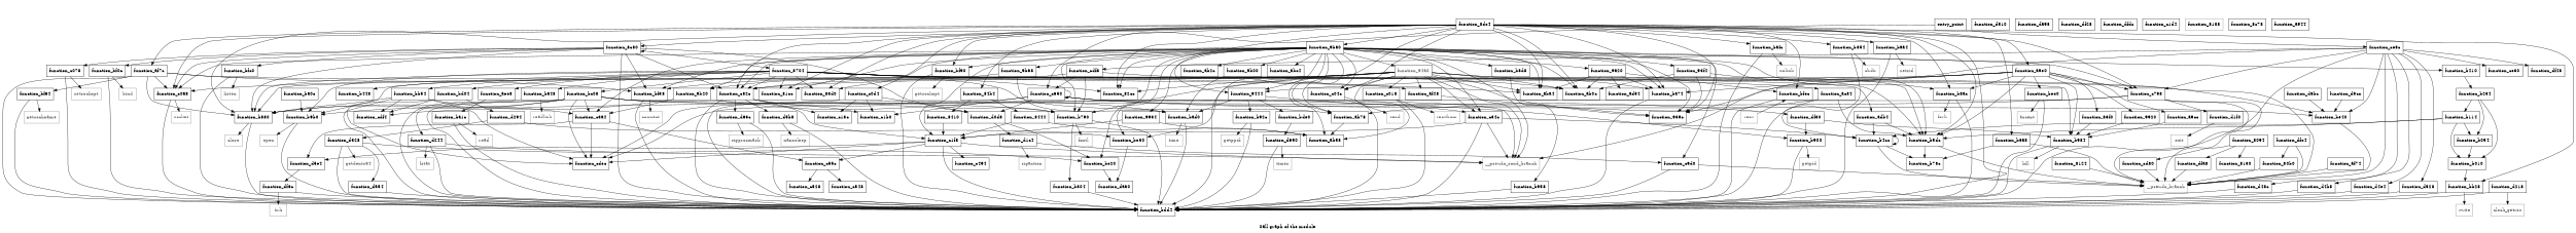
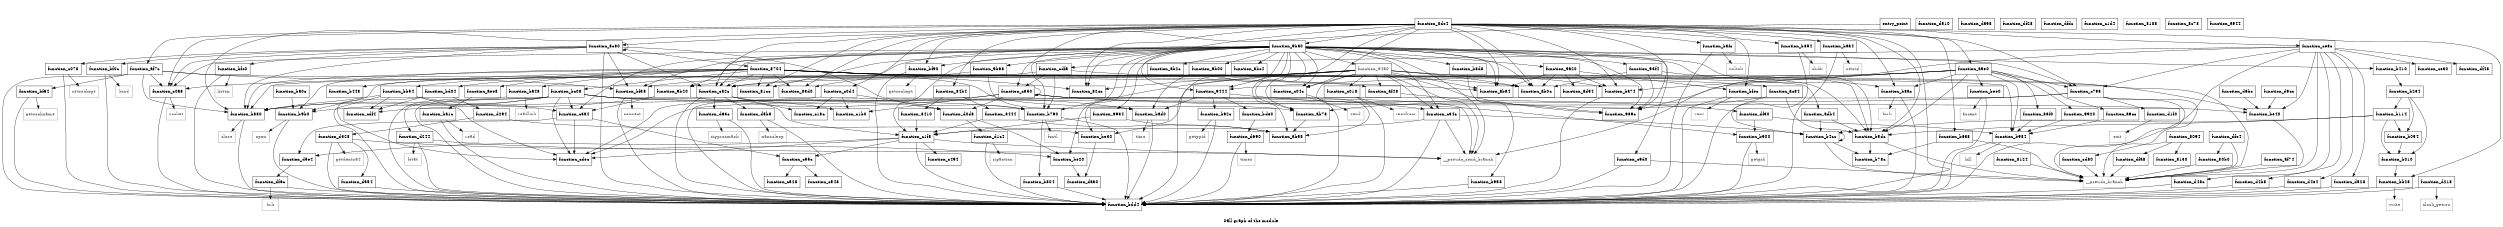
  digraph {
    label="Call graph of the module."
    node [shape=record]
    n1 [label="{function_ab0c}"]
    n2 [label="{function_ab78}"]
    n3 [label="{function_ab58}"]
    n4 [label="{function_bb28}"]
    n5 [label="{function_bdd4}"]
    n6 [color=gray50 fontcolor=gray50 label="{write}"]
    n7 [label="{function_b790}"]
    n8 [label="{function_b804}"]
    n9 [color=gray50 fontcolor=gray50 label="{fcntl}"]
    n10 [label="{function_ab2c}"]
    n11 [label="{function_ba0c}"]
    n12 [label="{function_b9b0}"]
    n13 [color=gray50 fontcolor=gray50 label="{open}"]
    n14 [label="{function_b448}"]
    n15 [label="{function_aba4}"]
    n16 [label="{function_abc4}"]
    n17 [label="{function_bad0}"]
    n18 [color=gray50 fontcolor=gray50 label="{time}"]
    n19 [label="{function_ac84}"]
    n20 [label="{function_b4cc}"]
    n21 [label="{function_b5dc}"]
    n22 [color=gray50 fontcolor=gray50 label="{__pseudo_branch}"]
    n23 [label="{function_b78c}"]
    n24 [label="{function_ad54}"]
    n25 [label="{function_adb4}"]
    n26 [label="{function_bafc}"]
    n27 [color=gray50 fontcolor=gray50 label="{unlink}"]
    n28 [label="{function_aee8}"]
    n29 [label="{function_ba1c}"]
    n30 [color=gray50 fontcolor=gray50 label="{read}"]
    n31 [label="{function_af48}"]
    n32 [label="{function_939c}"]
    n33 [label="{function_af74}"]
    n34 [label="{function_af7c}"]
    n35 [label="{function_b880}"]
    n36 [label="{function_bf38}"]
    n37 [label="{function_bf64}"]
    n38 [label="{function_c0a8}"]
    n39 [color=gray50 fontcolor=gray50 label="{close}"]
    n40 [color=gray50 fontcolor=gray50 label="{connect}"]
    n41 [color=gray50 fontcolor=gray50 label="{getsockname}"]
    n42 [color=gray50 fontcolor=gray50 label="{socket}"]
    n43 [label="{function_b854}"]
    n44 [color=gray50 fontcolor=gray50 label="{chdir}"]
    n45 [label="{function_b8ac}"]
    n46 [color=gray50 fontcolor=gray50 label="{fork}"]
    n47 [label="{function_bb54}"]
    n48 [label="{function_c3a4}"]
    n49 [label="{function_cdec}"]
    n50 [label="{function_cdf4}"]
    n51 [label="{function_d5e4}"]
    n52 [label="{function_c55c}"]
    n53 [label="{function_ba48}"]
    n54 [color=gray50 fontcolor=gray50 label="{readlink}"]
    n55 [label="{function_b6a8}"]
    n56 [label="{function_baa4}"]
    n57 [color=gray50 fontcolor=gray50 label="{setsid}"]
    n58 [label="{function_b8d8}"]
    n59 [label="{function_b958}"]
    n60 [label="{function_b900}"]
    n61 [color=gray50 fontcolor=gray50 label="{getpid}"]
    n62 [label="{function_b92c}"]
    n63 [color=gray50 fontcolor=gray50 label="{getppid}"]
    n64 [label="{function_b234}"]
    n65 [label="{function_b010}"]
    n66 [label="{function_b054}"]
    n67 [label="{function_b114}"]
    n68 [label="{function_ba74}"]
    n69 [label="{function_b984}"]
    n70 [color=gray50 fontcolor=gray50 label="{kill}"]
    n71 [label="{function_bc08}"]
    n72 [label="{function_d244}"]
    n73 [label="{function_c1f8}"]
    n74 [label="{function_c34c}"]
    n75 [color=gray50 fontcolor=gray50 label="{fstat}"]
    n76 [color=gray50 fontcolor=gray50 label="{__pseudo_cond_branch}"]
    n77 [label="{function_c494}"]
    n78 [label="{function_bde0}"]
    n79 [label="{function_d690}"]
    n80 [color=gray50 fontcolor=gray50 label="{times}"]
    n81 [label="{function_be20}"]
    n82 [label="{function_daa0}"]
    n83 [label="{function_be30}"]
    n84 [label="{function_be40}"]
    n85 [label="{function_bee0}"]
    n86 [color=gray50 fontcolor=gray50 label="{accept}"]
    n87 [label="{function_df6c}"]
    n88 [color=gray50 fontcolor=gray50 label="{brk}"]
    n89 [label="{function_bd04}"]
    n90 [label="{function_d294}"]
    n91 [label="{function_d328}"]
    n92 [label="{function_d0d8}"]
    n93 [label="{function_d1c4}"]
    n94 [color=gray50 fontcolor=gray50 label="{sigaction}"]
    n95 [label="{function_d1f0}"]
    n96 [color=gray50 fontcolor=gray50 label="{exit}"]
    n97 [label="{function_d218}"]
    n98 [color=gray50 fontcolor=gray50 label="{clock_getres}"]
    n99 [label="{function_d554}"]
    n100 [color=gray50 fontcolor=gray50 label="{getdents64}"]
    n101 [label="{function_d48c}"]
    n102 [label="{function_d4b8}"]
    n103 [label="{function_d4e4}"]
    n104 [label="{function_d510}"]
    n105 [label="{function_d528}"]
    n106 [label="{function_d5b8}"]
    n107 [color=gray50 fontcolor=gray50 label="{nanosleep}"]
    n108 [label="{function_d63c}"]
    n109 [color=gray50 fontcolor=gray50 label="{sigprocmask}"]
    n110 [label="{function_d6bc}"]
    n111 [label="{function_d9cc}"]
    n112 [label="{function_da98}"]
    n113 [label="{function_df28}"]
    n114 [label="{function_df30}"]
    n115 [label="{function_df48}"]
    n116 [label="{function_dfa8}"]
    n117 [label="{function_dfdc}"]
    n118 [label="{function_dfe4}"]
    n119 [label="{function_80b0}"]
    n120 [color=gray50 fontcolor=gray50 label="{bind}"]
    n121 [color=gray50 fontcolor=gray50 label="{getsockopt}"]
    n122 [color=gray50 fontcolor=gray50 label="{listen}"]
    n123 [color=gray50 fontcolor=gray50 label="{recv}"]
    n124 [color=gray50 fontcolor=gray50 label="{recvfrom}"]
    n125 [color=gray50 fontcolor=gray50 label="{send}"]
    n126 [color=gray50 fontcolor=gray50 label="{setsockopt}"]
    n127 [label="{function_c1b0}"]
    n128 [label="{function_c1d4}"]
    n129 [label="{function_c528}"]
    n130 [label="{function_c548}"]
    n131 [label="{function_c650}"]
    n132 [label="{function_c798}"]
    n133 [label="{function_cd80}"]
    n134 [label="{function_c82c}"]
    n135 [label="{function_c18c}"]
    n136 [label="{function_c9d0}"]
    n137 [label="{function_cdf8}"]
    n138 [label="{function_ce30}"]
    n139 [label="{function_ce8c}"]
    n140 [label="{function_bf0c}"]
    n141 [label="{function_bf90}"]
    n142 [label="{function_bfc0}"]
    n143 [label="{function_bfec}"]
    n144 [label="{function_c018}"]
    n145 [label="{function_c04c}"]
    n146 [label="{function_c078}"]
    n147 [label="{function_c0d4}"]
    n148 [label="{function_b410}"]
    n149 [label="{function_8094}"]
    n150 [label="{function_8130}"]
    n151 [label="{function_8124}"]
    n152 [color=gray50 label="{function_8188}"]
    n153 [label="{entry_point}"]
    n154 [label="{function_81cc}"]
    n155 [label="{function_82cc}"]
    n156 [label="{function_83d0}"]
    n157 [label="{function_8410}"]
    n158 [label="{function_8444}"]
    n159 [label="{function_84b4}"]
    n160 [label="{function_86f0}"]
    n161 [label="{function_8704}"]
    n162 [label="{function_8c78}"]
    n163 [label="{function_8c80}"]
    n164 [label="{function_8de4}"]
    n165 [label="{function_9444}"]
    n166 [label="{function_9ba0}"]
    n167 [label="{function_a9e0}"]
    n168 [label="{function_93f4}"]
    n169 [fontcolor=gray50 label="{function_94a0}"]
    n170 [label="{function_9934}"]
    n171 [label="{function_9a20}"]
    n172 [label="{function_9b00}"]
    n173 [label="{function_9b20}"]
    n174 [label="{function_9b68}"]
    n175 [label="{function_9920}"]
    n176 [label="{function_a9cc}"]
    n177 [label="{function_a944}"]
    n2 -> n3
    n4 -> n5
    n4 -> n6
    n7 -> n5
    n7 -> n8
    n7 -> n9
    n8 -> n5
    n11 -> n12
    n12 -> n5
    n12 -> n13
    n17 -> n5
    n17 -> n18
    n19 -> n2
    n19 -> n20
    n19 -> n21
    n20 -> n20
    n20 -> n22
    n20 -> n23
    n21 -> n22
    n21 -> n23
    n25 -> n20
    n25 -> n21
    n26 -> n5
    n26 -> n27
    n28 -> n29
    n29 -> n5
    n29 -> n30
    n31 -> n32
    n33 -> n22
    n34 -> n5
    n34 -> n31
    n34 -> n35
    n34 -> n36
    n34 -> n37
    n34 -> n38
    n35 -> n5
    n35 -> n39
    n36 -> n5
    n36 -> n40
    n37 -> n5
    n37 -> n41
    n38 -> n5
    n38 -> n42
    n43 -> n5
    n43 -> n44
    n45 -> n5
    n45 -> n46
    n47 -> n5
    n47 -> n35
    n47 -> n48
    n47 -> n49
    n47 -> n50
    n48 -> n49
    n48 -> n51
    n48 -> n52
    n51 -> n87
    n52 -> n129
    n52 -> n130
    n53 -> n5
    n53 -> n54
    n55 -> n22
    n55 -> n23
    n56 -> n5
    n56 -> n57
    n58 -> n59
    n59 -> n5
    n60 -> n5
    n60 -> n61
    n62 -> n5
    n62 -> n63
    n64 -> n65
    n64 -> n66
    n64 -> n67
    n65 -> n4
    n66 -> n65
    n67 -> n20
    n67 -> n21
    n67 -> n65
    n67 -> n66
    n68 -> n5
    n69 -> n5
    n69 -> n70
    n71 -> n5
    n71 -> n7
    n71 -> n12
    n71 -> n35
    n71 -> n48
    n71 -> n49
    n71 -> n72
    n71 -> n73
    n71 -> n74
    n72 -> n5
    n72 -> n75
    n72 -> n76
    n73 -> n5
    n73 -> n49
    n73 -> n51
    n73 -> n52
    n73 -> n76
    n73 -> n77
    n74 -> n5
    n74 -> n20
    n74 -> n73
    n74 -> n76
    n78 -> n79
    n79 -> n5
    n79 -> n80
    n81 -> n82
    n83 -> n82
    n84 -> n22
    n85 -> n5
    n85 -> n86
    n87 -> n5
    n87 -> n88
    n89 -> n49
    n89 -> n50
    n89 -> n90
    n90 -> n83
    n90 -> n91
    n91 -> n5
    n91 -> n81
    n91 -> n99
    n91 -> n100
    n92 -> n81
    n92 -> n93
-   n93 -> n136
+   n93 -> n5
    n93 -> n94
    n95 -> n96
    n97 -> n5
    n97 -> n98
    n99 -> n5
    n101 -> n5
    n102 -> n5
    n103 -> n5
    n105 -> n5
    n106 -> n5
    n106 -> n107
    n108 -> n5
    n108 -> n109
    n110 -> n84
    n111 -> n84
    n114 -> n60
    n114 -> n69
    n116 -> n22
    n118 -> n22
    n118 -> n119
    n119 -> n22
    n131 -> n49
    n131 -> n76
    n131 -> n84
    n131 -> n92
    n131 -> n114
    n131 -> n127
    n131 -> n131
    n132 -> n22
    n132 -> n49
    n132 -> n50
    n132 -> n95
    n132 -> n133
    n133 -> n22
    n134 -> n5
    n134 -> n92
    n134 -> n106
    n134 -> n108
    n134 -> n127
    n134 -> n135
    n136 -> n5
    n136 -> n22
    n137 -> n7
    n137 -> n12
    n137 -> n22
    n137 -> n131
    n139 -> n5
    n139 -> n22
    n139 -> n76
    n139 -> n84
    n139 -> n101
    n139 -> n102
    n139 -> n103
    n139 -> n105
    n139 -> n115
    n139 -> n132
    n139 -> n137
    n139 -> n138
    n140 -> n5
    n140 -> n120
    n141 -> n5
    n141 -> n121
    n142 -> n5
    n142 -> n122
    n143 -> n5
-   n123 -> n143
+   n143 -> n123
    n144 -> n5
    n144 -> n124
    n145 -> n5
    n145 -> n125
    n146 -> n5
    n146 -> n126
    n147 -> n5
    n147 -> n92
    n147 -> n127
    n147 -> n135
    n148 -> n64
    n149 -> n22
    n149 -> n116
    n149 -> n150
    n151 -> n22
    n153 -> n131
    n153 -> n139
    n157 -> n73
    n158 -> n3
    n158 -> n73
    n159 -> n157
    n159 -> n158
    n160 -> n69
    n161 -> n1
    n161 -> n2
    n161 -> n12
    n161 -> n14
    n161 -> n15
    n161 -> n19
    n161 -> n25
    n161 -> n28
    n161 -> n35
    n161 -> n47
    n161 -> n53
    n161 -> n69
    n161 -> n71
    n161 -> n84
    n161 -> n89
    n161 -> n134
    n161 -> n154
    n161 -> n155
    n161 -> n156
    n163 -> n5
    n163 -> n7
    n163 -> n35
    n163 -> n36
    n163 -> n38
    n163 -> n134
    n163 -> n140
    n163 -> n142
    n163 -> n146
    n163 -> n161
    n163 -> n163
    n164 -> n1
    n164 -> n2
    n164 -> n4
    n164 -> n5
    n164 -> n15
    n164 -> n21
    n164 -> n26
    n164 -> n32
    n164 -> n34
    n164 -> n35
    n164 -> n38
    n164 -> n43
    n164 -> n45
    n164 -> n55
    n164 -> n56
    n164 -> n68
    n164 -> n132
    n164 -> n134
    n164 -> n141
    n164 -> n143
    n164 -> n145
    n164 -> n147
    n164 -> n154
    n164 -> n155
    n164 -> n156
    n164 -> n159
    n164 -> n163
    n164 -> n165
    n164 -> n166
    n164 -> n167
    n165 -> n17
    n165 -> n60
    n165 -> n62
    n165 -> n78
    n166 -> n1
    n166 -> n2
    n166 -> n3
    n166 -> n5
    n166 -> n7
    n166 -> n10
    n166 -> n15
    n166 -> n16
    n166 -> n21
    n166 -> n32
    n166 -> n36
    n166 -> n38
    n166 -> n45
    n166 -> n48
    n166 -> n58
-   n166 -> n68
    n166 -> n73
    n166 -> n74
    n166 -> n76
    n166 -> n81
    n166 -> n83
    n166 -> n132
    n166 -> n134
    n166 -> n136
    n166 -> n141
    n166 -> n145
    n166 -> n148
    n166 -> n154
    n166 -> n155
    n166 -> n156
    n166 -> n165
    n166 -> n168
    n166 -> n169
    n166 -> n170
    n166 -> n171
    n166 -> n172
    n166 -> n173
    n166 -> n174
    n167 -> n21
    n167 -> n32
    n167 -> n45
    n167 -> n68
    n167 -> n69
    n167 -> n85
    n167 -> n132
    n167 -> n134
    n167 -> n160
    n167 -> n165
    n167 -> n175
    n167 -> n176
    n168 -> n1
    n168 -> n21
    n168 -> n32
    n169 -> n1
    n169 -> n3
    n169 -> n7
    n169 -> n15
    n169 -> n21
    n169 -> n31
    n169 -> n32
    n169 -> n35
    n169 -> n36
    n169 -> n38
    n169 -> n68
    n169 -> n74
    n169 -> n76
    n169 -> n83
    n169 -> n134
    n169 -> n144
    n169 -> n145
    n169 -> n155
    n170 -> n3
    n170 -> n73
    n171 -> n1
    n171 -> n15
    n171 -> n24
    n171 -> n68
    n171 -> n143
    n172 -> n17
    n173 -> n17
    n173 -> n35
    n173 -> n48
    n174 -> n17
    n174 -> n173
    n175 -> n69
    n176 -> n69
  }
